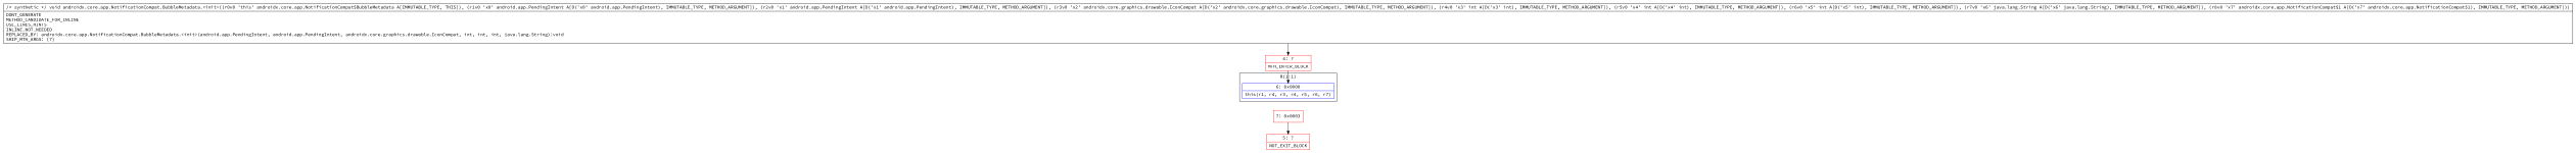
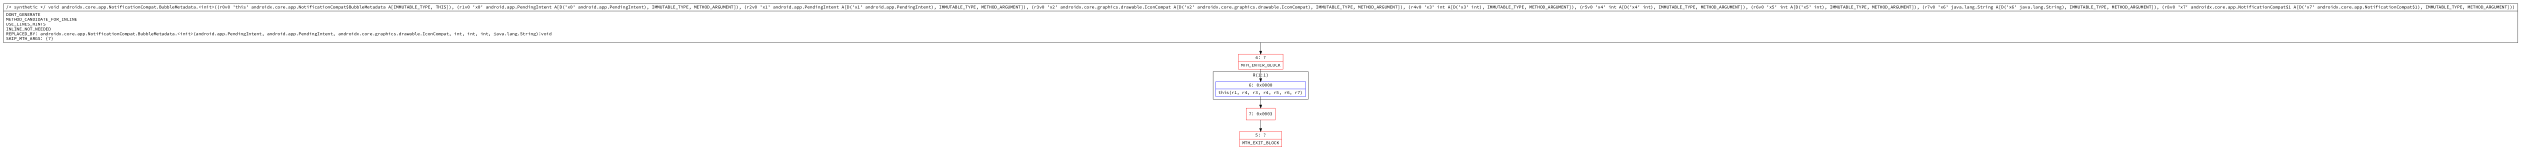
  digraph {
    fontname="Source Code Pro"
    node [color=red fontname="Source Code Pro" shape=record]
    edge [fontname="Source Code Pro"]
    n1 [color=blue label="{6\:\ 0x0000|this(r1, r4, r3, r4, r5, r6, r7)\l}"]
    n2 [label="{7\:\ 0x0003}"]
-   n3 [label="{5\:\ ?|NOT_EXIT_BLOCK\l}"]
+   n3 [label="{5\:\ ?|MTH_EXIT_BLOCK\l}"]
    n4 [label="{4\:\ ?|MTH_ENTER_BLOCK\l}"]
    n5 [label="{\/* synthetic *\/ void androidx.core.app.NotificationCompat.BubbleMetadata.\<init\>((r0v0 'this' androidx.core.app.NotificationCompat$BubbleMetadata A[IMMUTABLE_TYPE, THIS]), (r1v0 'x0' android.app.PendingIntent A[D('x0' android.app.PendingIntent), IMMUTABLE_TYPE, METHOD_ARGUMENT]), (r2v0 'x1' android.app.PendingIntent A[D('x1' android.app.PendingIntent), IMMUTABLE_TYPE, METHOD_ARGUMENT]), (r3v0 'x2' androidx.core.graphics.drawable.IconCompat A[D('x2' androidx.core.graphics.drawable.IconCompat), IMMUTABLE_TYPE, METHOD_ARGUMENT]), (r4v0 'x3' int A[D('x3' int), IMMUTABLE_TYPE, METHOD_ARGUMENT]), (r5v0 'x4' int A[D('x4' int), IMMUTABLE_TYPE, METHOD_ARGUMENT]), (r6v0 'x5' int A[D('x5' int), IMMUTABLE_TYPE, METHOD_ARGUMENT]), (r7v0 'x6' java.lang.String A[D('x6' java.lang.String), IMMUTABLE_TYPE, METHOD_ARGUMENT]), (r8v0 'x7' androidx.core.app.NotificationCompat$1 A[D('x7' androidx.core.app.NotificationCompat$1), IMMUTABLE_TYPE, METHOD_ARGUMENT]))  | DONT_GENERATE\lMETHOD_CANDIDATE_FOR_INLINE\lUSE_LINES_HINTS\lINLINE_NOT_NEEDED\lREPLACED_BY: androidx.core.app.NotificationCompat.BubbleMetadata.\<init\>(android.app.PendingIntent, android.app.PendingIntent, androidx.core.graphics.drawable.IconCompat, int, int, int, java.lang.String):void\lSKIP_MTH_ARGS: \{7\}\l}" color=""]
    subgraph cluster_1 {
      label="R(1:1)"
      n1
    }
+   n1 -> n2
    n2 -> n3
    n4 -> n1
    n5 -> n4
  }
